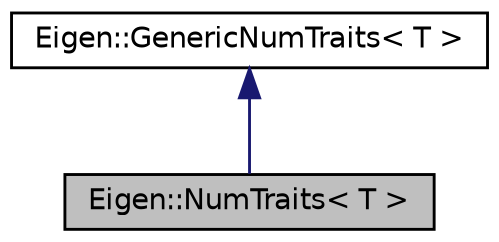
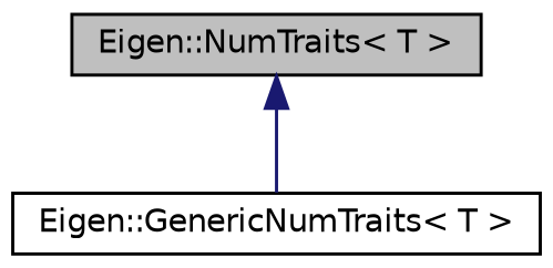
  digraph {
    node [color=black fontname=Helvetica fontsize=10 shape=record style=filled]
    n1 [fillcolor=grey75 fontcolor=black height=0.2 label="Eigen::NumTraits\< T \>" width=0.4]
    n2 [fillcolor=white height=0.2 label="Eigen::GenericNumTraits\< T \>" width=0.4]
-   n2 -> n1 [color=midnightblue dir=back fontname=Helvetica fontsize=10 labelfontname=Helvetica labelfontsize=10 style=solid]
+   n1 -> n2 [color=midnightblue dir=back fontname=Helvetica fontsize=10 labelfontname=Helvetica labelfontsize=10 style=solid]
  }
